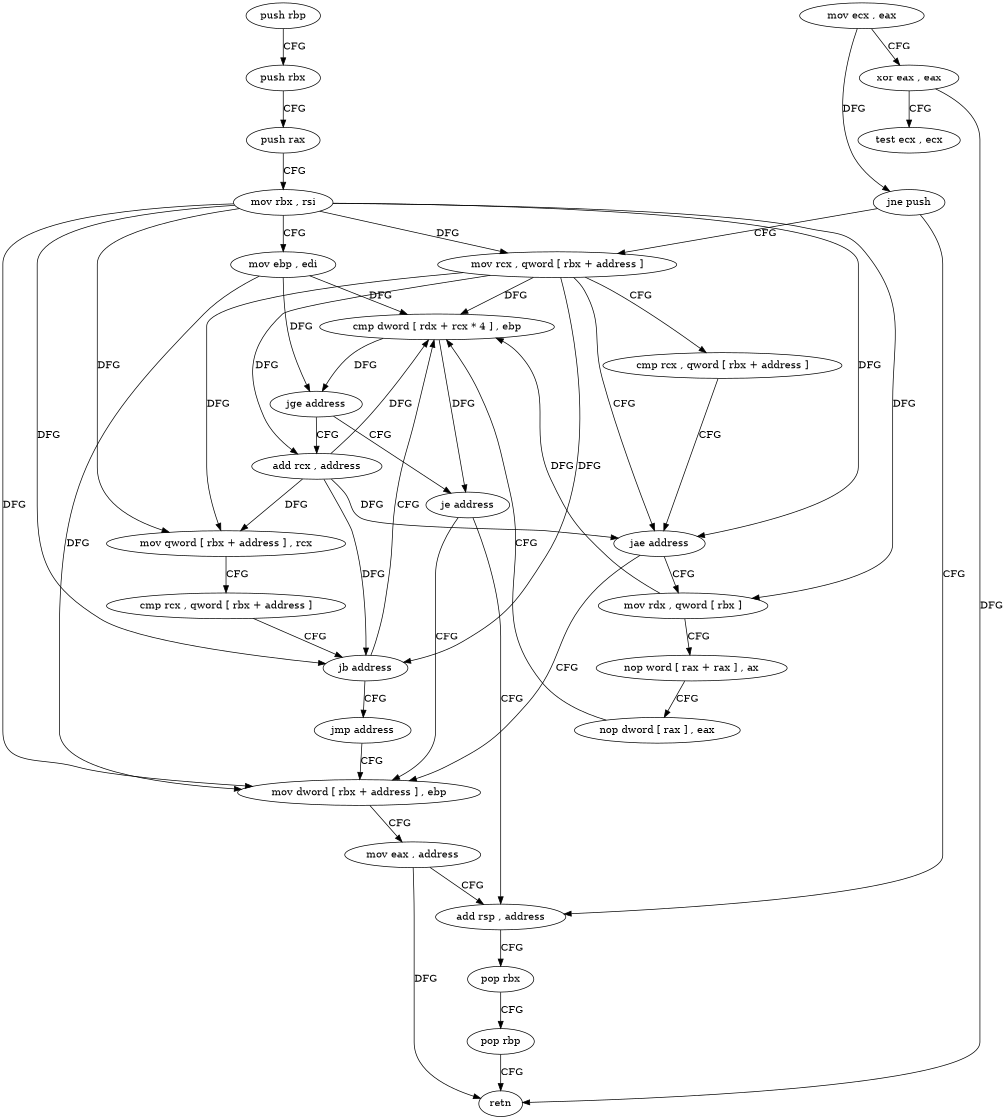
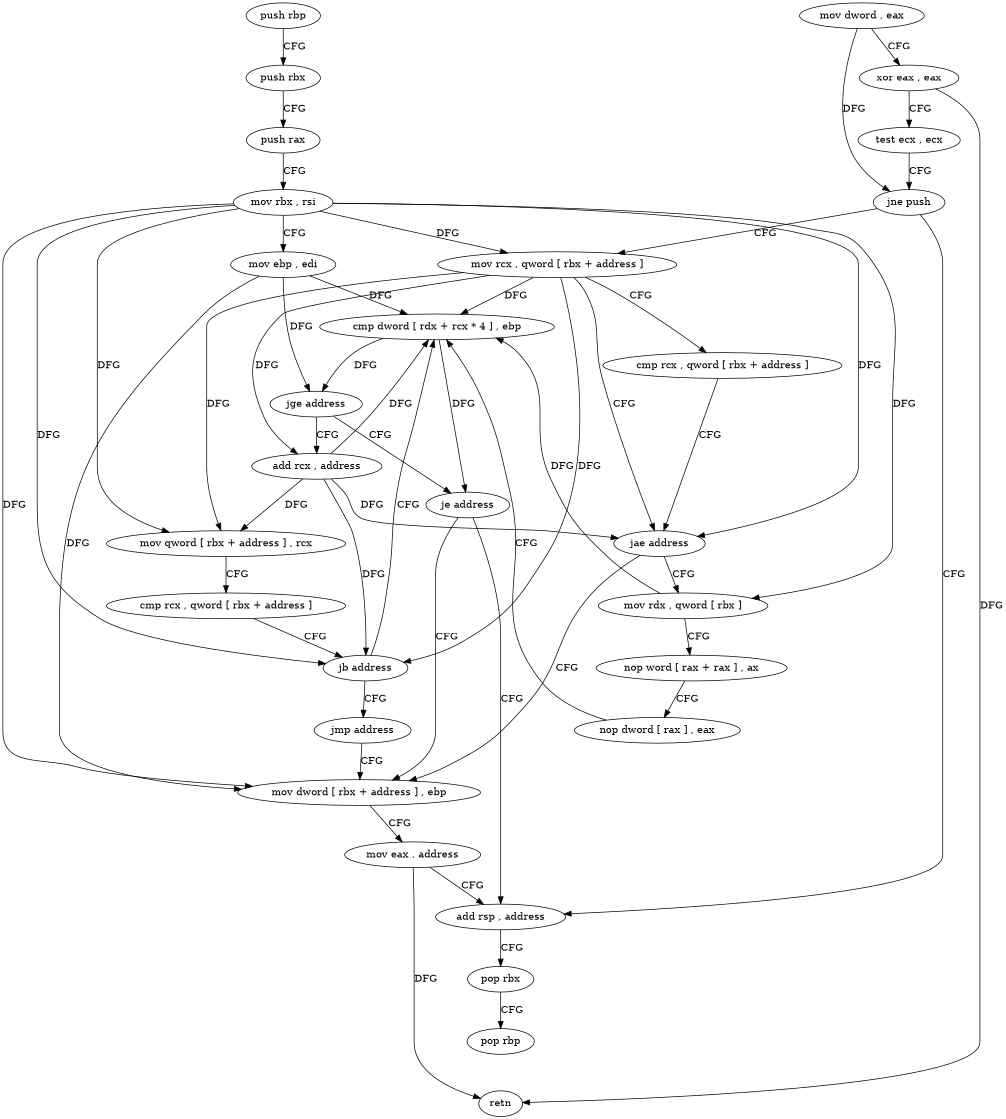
  digraph {
    n1 [label="push rbp"]
    n2 [label="push rbx"]
    n3 [label="push rax"]
    n4 [label="mov rbx , rsi"]
    n5 [label="mov ebp , edi"]
    n6 [label="mov rcx , qword [ rbx + address ]"]
    n7 [label="jae address"]
    n8 [label="mov dword [ rbx + address ] , ebp"]
    n9 [label="mov rdx , qword [ rbx ]"]
    n10 [label="mov qword [ rbx + address ] , rcx"]
    n11 [label="jb address"]
    n12 [label="cmp dword [ rdx + rcx * 4 ] , ebp"]
    n13 [label="jge address"]
    n14 [label="cmp rcx , qword [ rbx + address ]"]
    n15 [label="add rcx , address"]
    n16 [label="mov eax , address"]
    n17 [label="nop word [ rax + rax ] , ax"]
    n18 [label="cmp rcx , qword [ rbx + address ]"]
    n19 [label="jmp address"]
    n20 [label="je address"]
-   n21 [label="mov ecx , eax"]
+   n21 [label="mov dword , eax"]
    n22 [label="xor eax , eax"]
    n23 [label="jne push"]
    n24 [label="test ecx , ecx"]
    n25 [label=retn]
    n26 [label="add rsp , address"]
    n27 [label="pop rbx"]
    n28 [label="pop rbp"]
    n29 [label="nop dword [ rax ] , eax"]
    n1 -> n2 [label=CFG]
    n2 -> n3 [label=CFG]
    n3 -> n4 [label=CFG]
    n4 -> n5 [label=CFG]
    n4 -> n6 [label=DFG]
    n4 -> n7 [label=DFG]
    n4 -> n8 [label=DFG]
    n4 -> n9 [label=DFG]
    n4 -> n10 [label=DFG]
    n4 -> n11 [label=DFG]
    n5 -> n8 [label=DFG]
    n5 -> n12 [label=DFG]
    n5 -> n13 [label=DFG]
    n6 -> n7 [label=CFG]
    n6 -> n10 [label=DFG]
    n6 -> n11 [label=DFG]
    n6 -> n12 [label=DFG]
    n6 -> n14 [label=CFG]
    n6 -> n15 [label=DFG]
    n7 -> n8 [label=CFG]
    n7 -> n9 [label=CFG]
    n8 -> n16 [label=CFG]
    n9 -> n12 [label=DFG]
    n9 -> n17 [label=CFG]
    n10 -> n18 [label=CFG]
    n11 -> n12 [label=CFG]
    n11 -> n19 [label=CFG]
    n12 -> n13 [label=DFG]
    n12 -> n20 [label=DFG]
    n13 -> n15 [label=CFG]
    n13 -> n20 [label=CFG]
    n14 -> n7 [label=CFG]
    n15 -> n7 [label=DFG]
    n15 -> n10 [label=DFG]
    n15 -> n11 [label=DFG]
    n15 -> n12 [label=DFG]
    n16 -> n25 [label=DFG]
    n16 -> n26 [label=CFG]
    n17 -> n29 [label=CFG]
    n18 -> n11 [label=CFG]
    n19 -> n8 [label=CFG]
    n20 -> n8 [label=CFG]
    n20 -> n26 [label=CFG]
    n21 -> n22 [label=CFG]
    n21 -> n23 [label=DFG]
    n22 -> n24 [label=CFG]
    n22 -> n25 [label=DFG]
    n23 -> n6 [label=CFG]
    n23 -> n26 [label=CFG]
+   n24 -> n23 [label=CFG]
    n26 -> n27 [label=CFG]
    n27 -> n28 [label=CFG]
-   n28 -> n25 [label=CFG]
    n29 -> n12 [label=CFG]
  }
